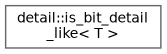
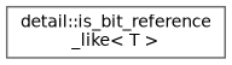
  digraph {
    rankdir=LR
    fontname="DejaVu Sans"
-   n1 [color=grey40 fillcolor=white fontname="DejaVu Sans" fontsize=10 height=0.2 label="detail::is_bit_detail\l_like\< T \>" shape=box style=filled width=0.4]
+   n1 [color=grey40 fillcolor=white fontname="DejaVu Sans" fontsize=10 height=0.2 label="detail::is_bit_reference\l_like\< T \>" shape=box style=filled width=0.4]
  }
